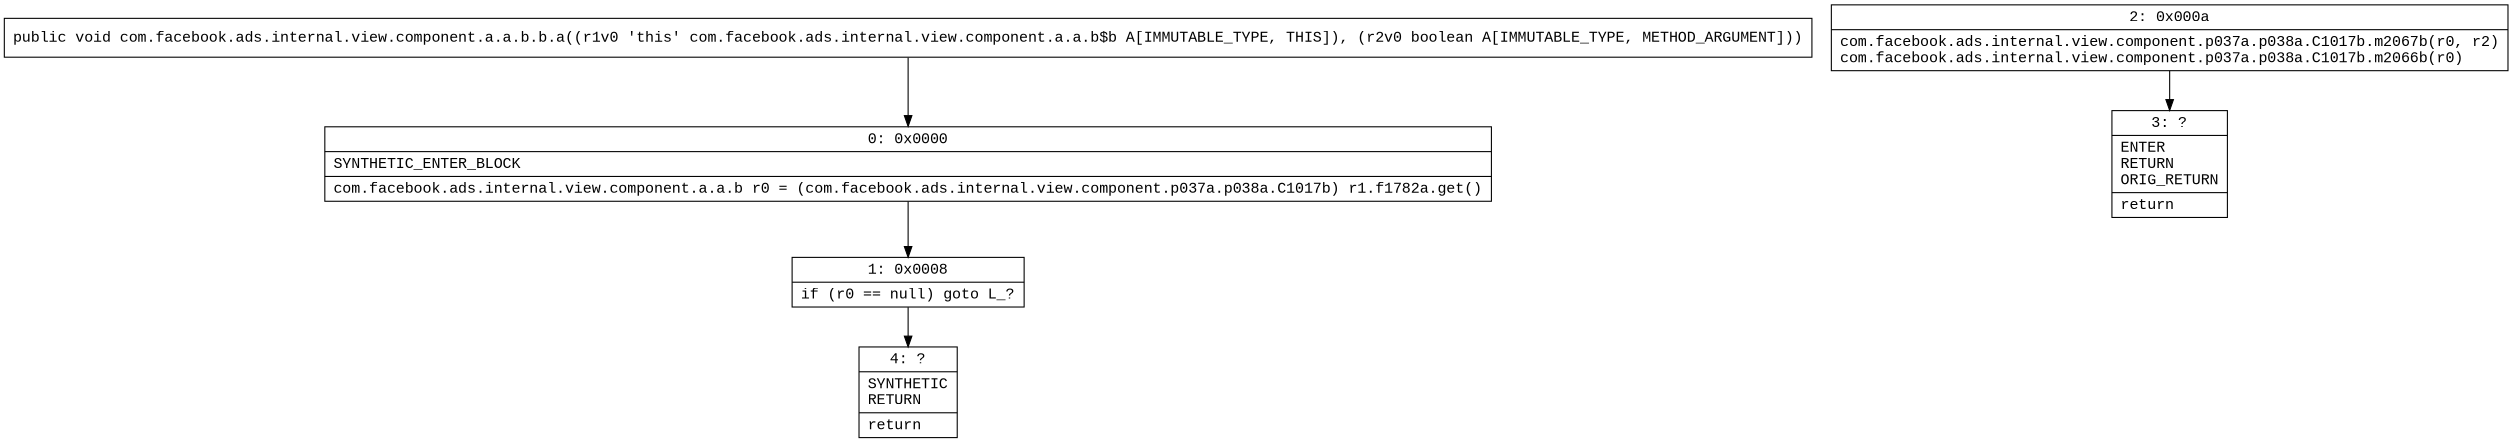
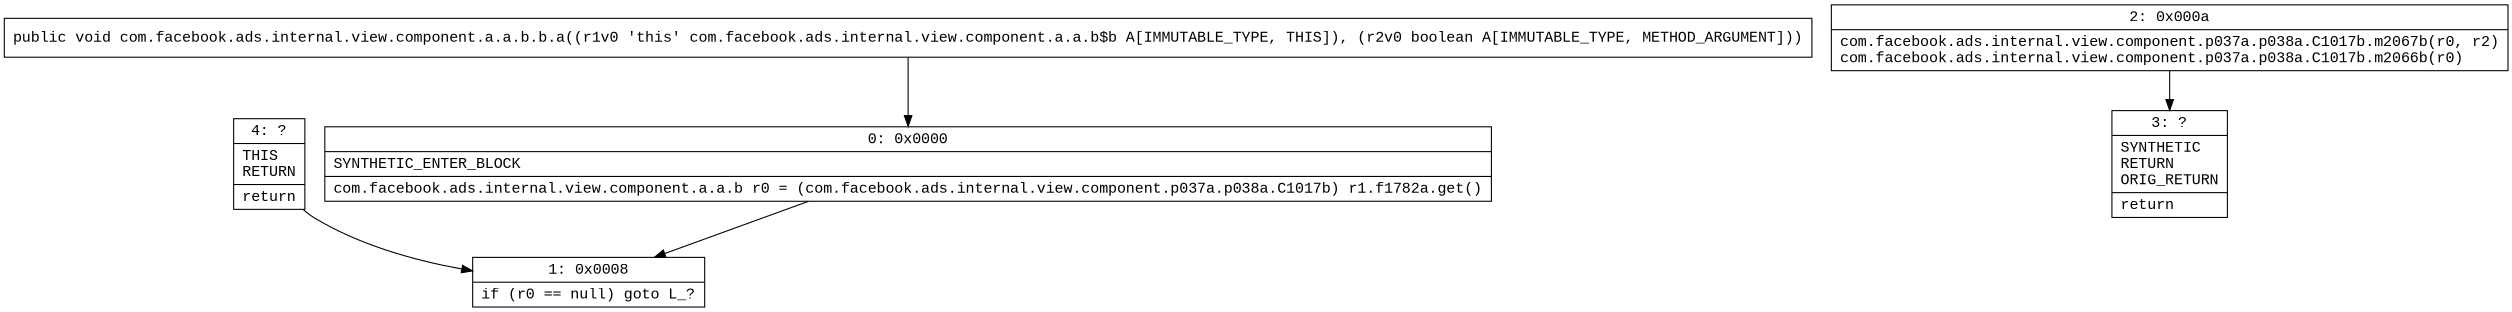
  digraph {
    fontname="Liberation Mono"
    node [fontname="Liberation Mono" shape=record]
    edge [fontname="Liberation Mono"]
    n1 [label="{0\:\ 0x0000|SYNTHETIC_ENTER_BLOCK\l|com.facebook.ads.internal.view.component.a.a.b r0 = (com.facebook.ads.internal.view.component.p037a.p038a.C1017b) r1.f1782a.get()\l}"]
    n2 [label="{1\:\ 0x0008|if (r0 == null) goto L_?\l}"]
-   n3 [label="{4\:\ ?|SYNTHETIC\lRETURN\l|return\l}"]
+   n3 [label="{4\:\ ?|THIS\lRETURN\l|return\l}"]
    n4 [label="{2\:\ 0x000a|com.facebook.ads.internal.view.component.p037a.p038a.C1017b.m2067b(r0, r2)\lcom.facebook.ads.internal.view.component.p037a.p038a.C1017b.m2066b(r0)\l}"]
-   n5 [label="{3\:\ ?|ENTER\lRETURN\lORIG_RETURN\l|return\l}"]
+   n5 [label="{3\:\ ?|SYNTHETIC\lRETURN\lORIG_RETURN\l|return\l}"]
    n6 [label="{public void com.facebook.ads.internal.view.component.a.a.b.b.a((r1v0 'this' com.facebook.ads.internal.view.component.a.a.b$b A[IMMUTABLE_TYPE, THIS]), (r2v0 boolean A[IMMUTABLE_TYPE, METHOD_ARGUMENT])) }"]
    n1 -> n2
-   n2 -> n3
+   n3 -> n2
    n4 -> n5
    n6 -> n1
  }
